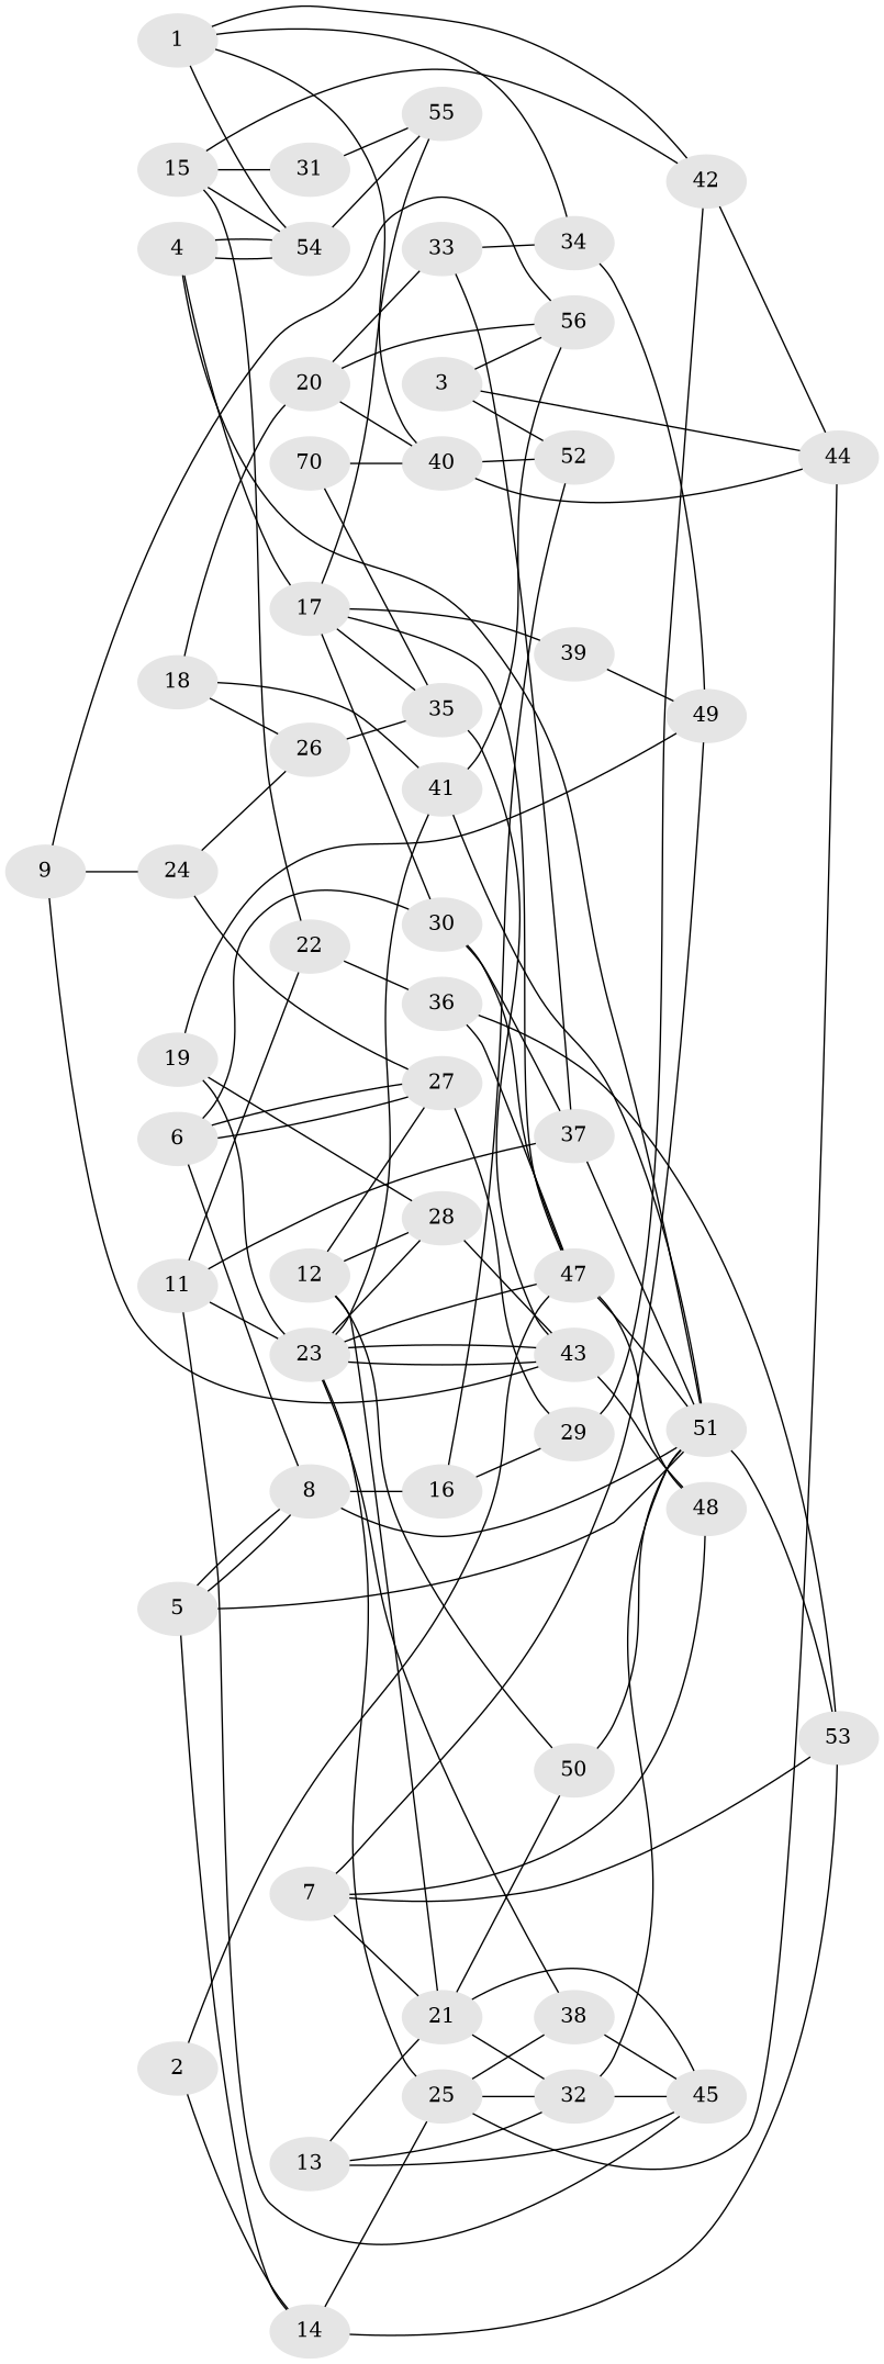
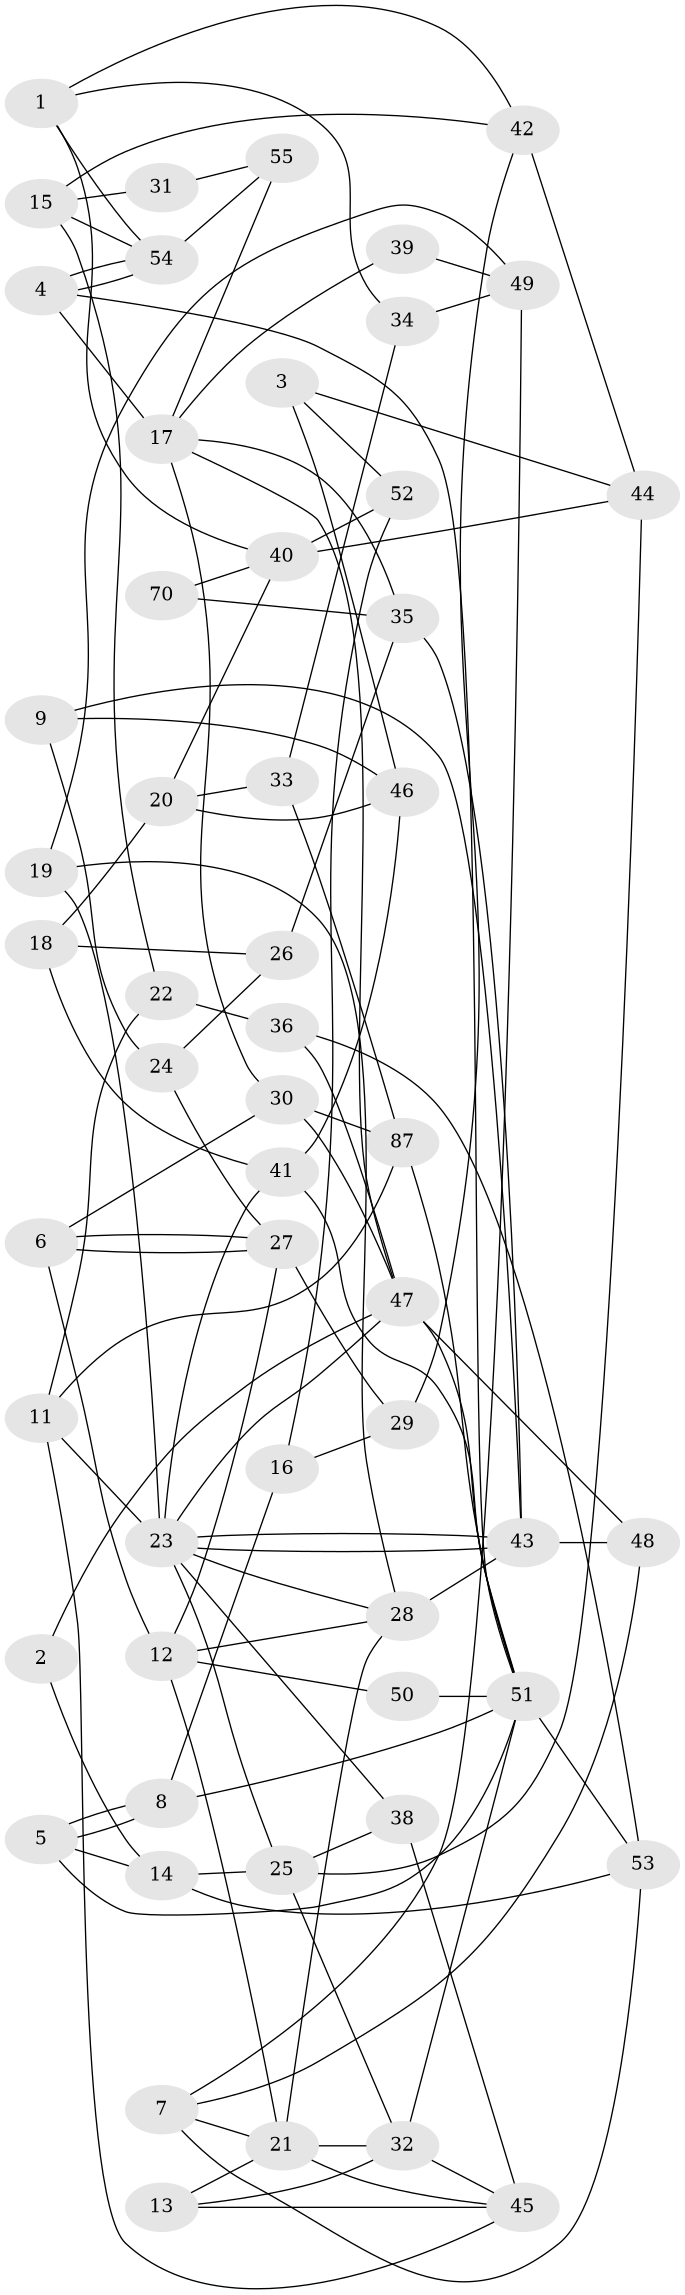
  graph {
    rankdir=LR
    node [color=gray90 style=filled]
    1
    34
    40
    42
    54
    49
    44
    52
    55
    2
    14
    47
    53
    25
    51
    48
    3
-   46 [label=56]
+   46
    4
    17
    30
    35
    39
    5
    8
    16
    6
    12
    27
    21
    28
    50
    29
-   37
+   37 [label=87]
    7
    45
    32
    9
    24
    43
    26
    n42 [label=70]
    11
    22
    23
    36
    41
    38
    13
    15
    31
    18
    20
    33
    19
    1 -- 34
    1 -- 40
    1 -- 42
    1 -- 54
    34 -- 49
    40 -- 44
    40 -- 52
    42 -- 44
    54 -- 55
    2 -- 14
    2 -- 47
    14 -- 53
    14 -- 25
    47 -- 51
    47 -- 48
    25 -- 44
    25 -- 32
    25 -- 38
    51 -- 53
    3 -- 44
    3 -- 52
    3 -- 46
    4 -- 54
    4 -- 54
    4 -- 51
    4 -- 17
    17 -- 55
    17 -- 47
    17 -- 30
    17 -- 35
    17 -- 39
    30 -- 47
    30 -- 37
    35 -- 43
    39 -- 49
    5 -- 14
    5 -- 51
    5 -- 8
    5 -- 8
    8 -- 51
    8 -- 16
    16 -- 52
    16 -- 29
    6 -- 30
-   6 -- 8
+   6 -- 12
    6 -- 27
    6 -- 27
    12 -- 27
    12 -- 21
    12 -- 28
    12 -- 50
    27 -- 29
-   21 -- 50
+   21 -- 28
    21 -- 45
    21 -- 32
    28 -- 43
    50 -- 51
    29 -- 42
    37 -- 51
    7 -- 49
    7 -- 53
    7 -- 48
    7 -- 21
    32 -- 51
    32 -- 45
    9 -- 46
    9 -- 24
    9 -- 43
    24 -- 27
    24 -- 26
    43 -- 48
    26 -- 35
    n42 -- 40
    n42 -- 35
    11 -- 37
    11 -- 45
    11 -- 22
    11 -- 23
    22 -- 36
    23 -- 47
    23 -- 25
    23 -- 28
    23 -- 43
    23 -- 43
    23 -- 41
    23 -- 38
    36 -- 47
    36 -- 53
    41 -- 51
    41 -- 46
    38 -- 45
    13 -- 21
    13 -- 45
    13 -- 32
    15 -- 42
    15 -- 54
    15 -- 22
    15 -- 31
    31 -- 55
    18 -- 26
    18 -- 41
    18 -- 20
    20 -- 40
    20 -- 46
    20 -- 33
    33 -- 34
    33 -- 37
    19 -- 49
    19 -- 28
    19 -- 23
  }
